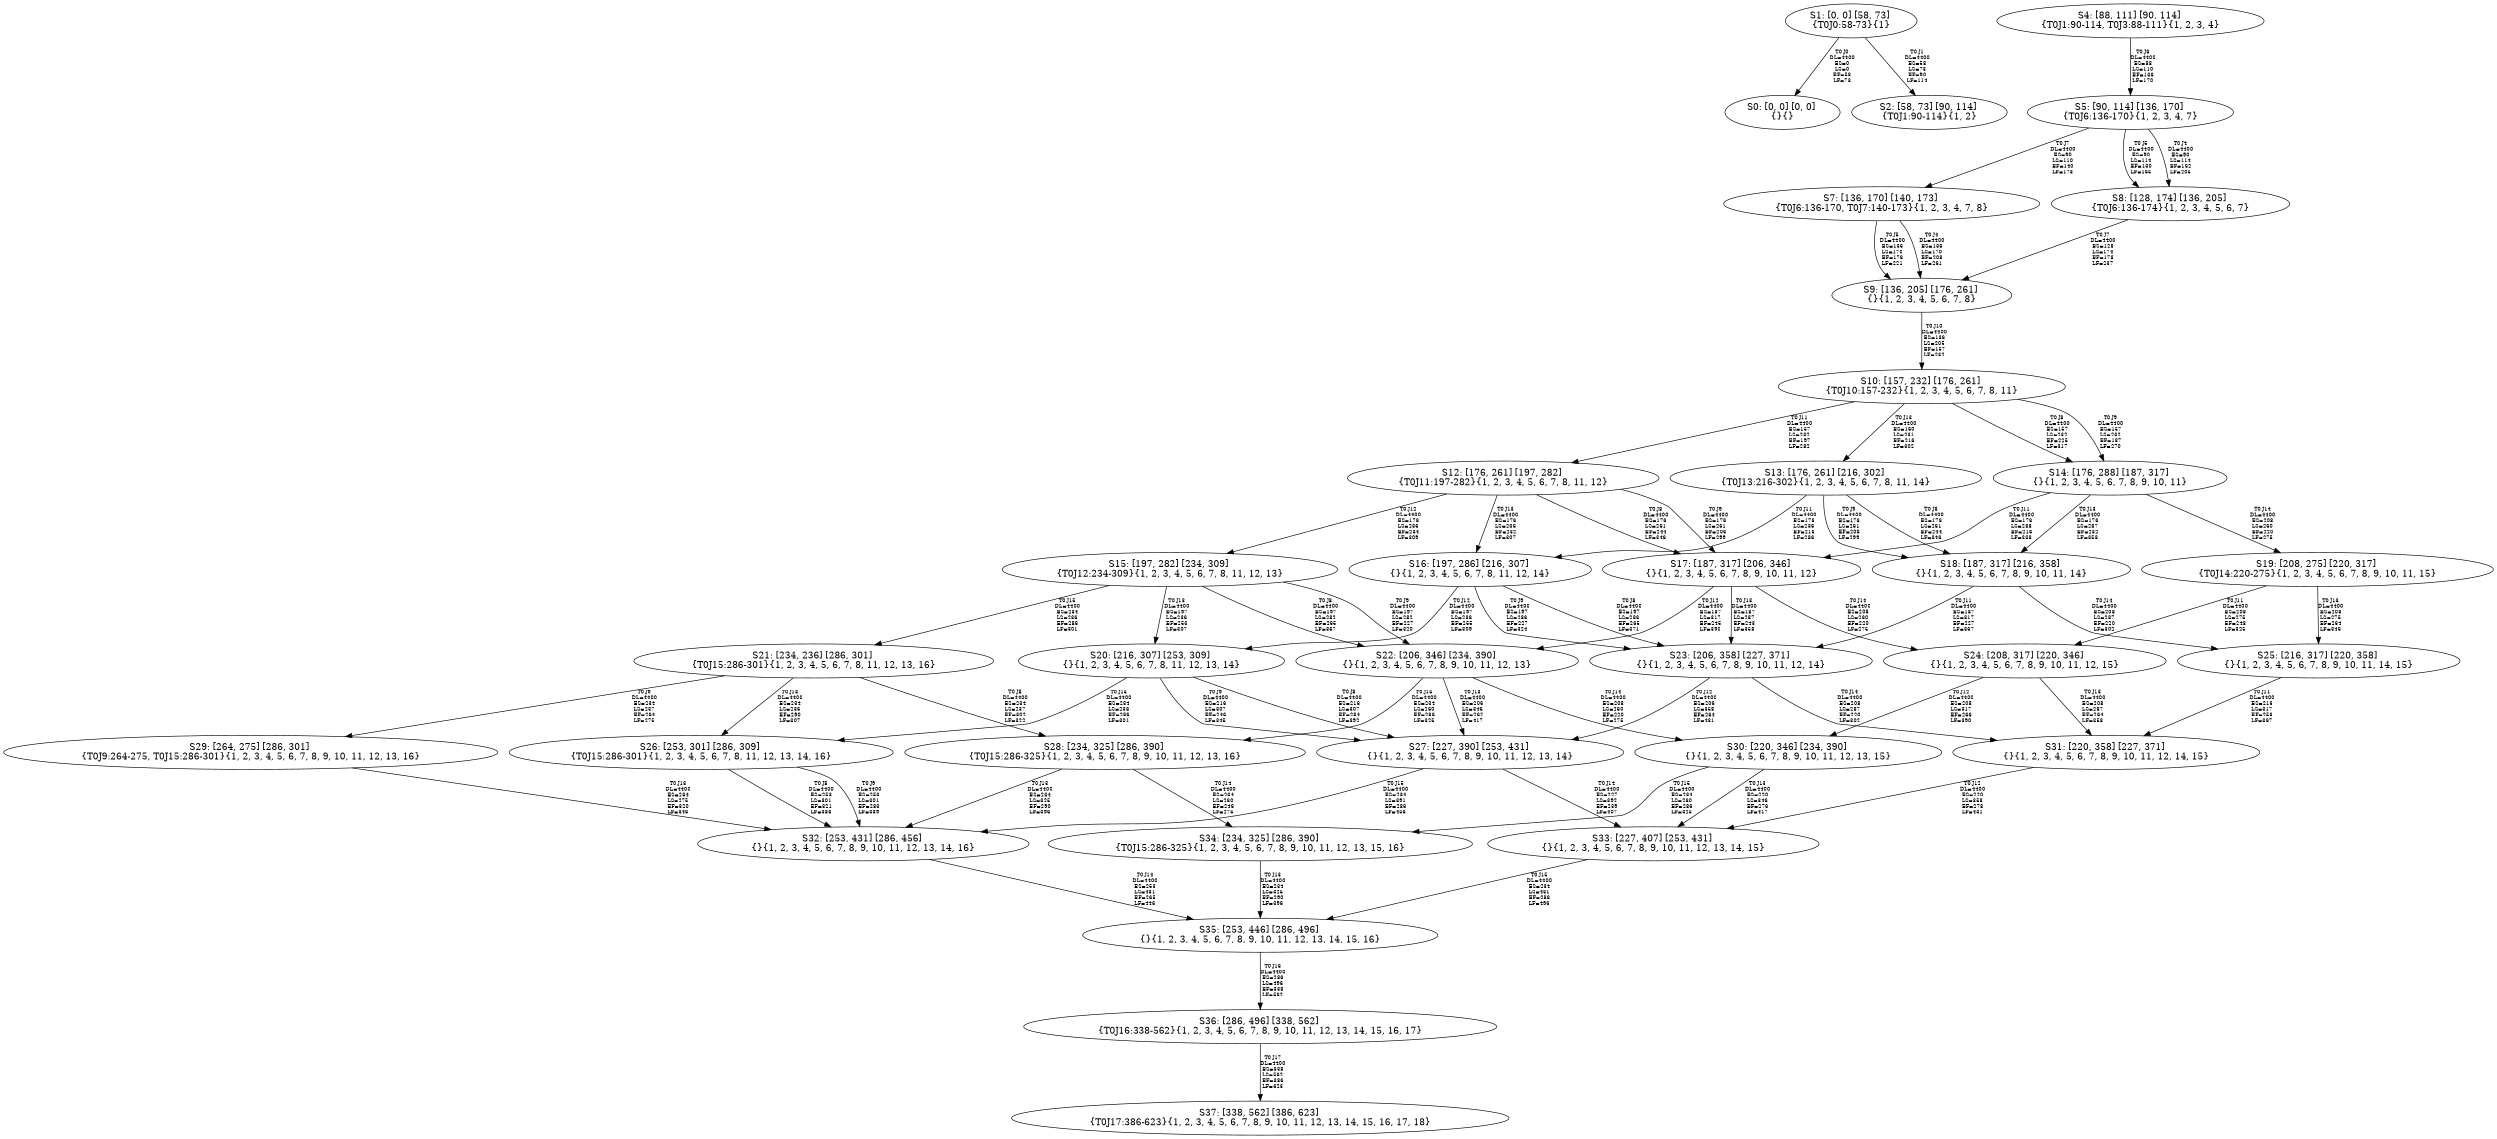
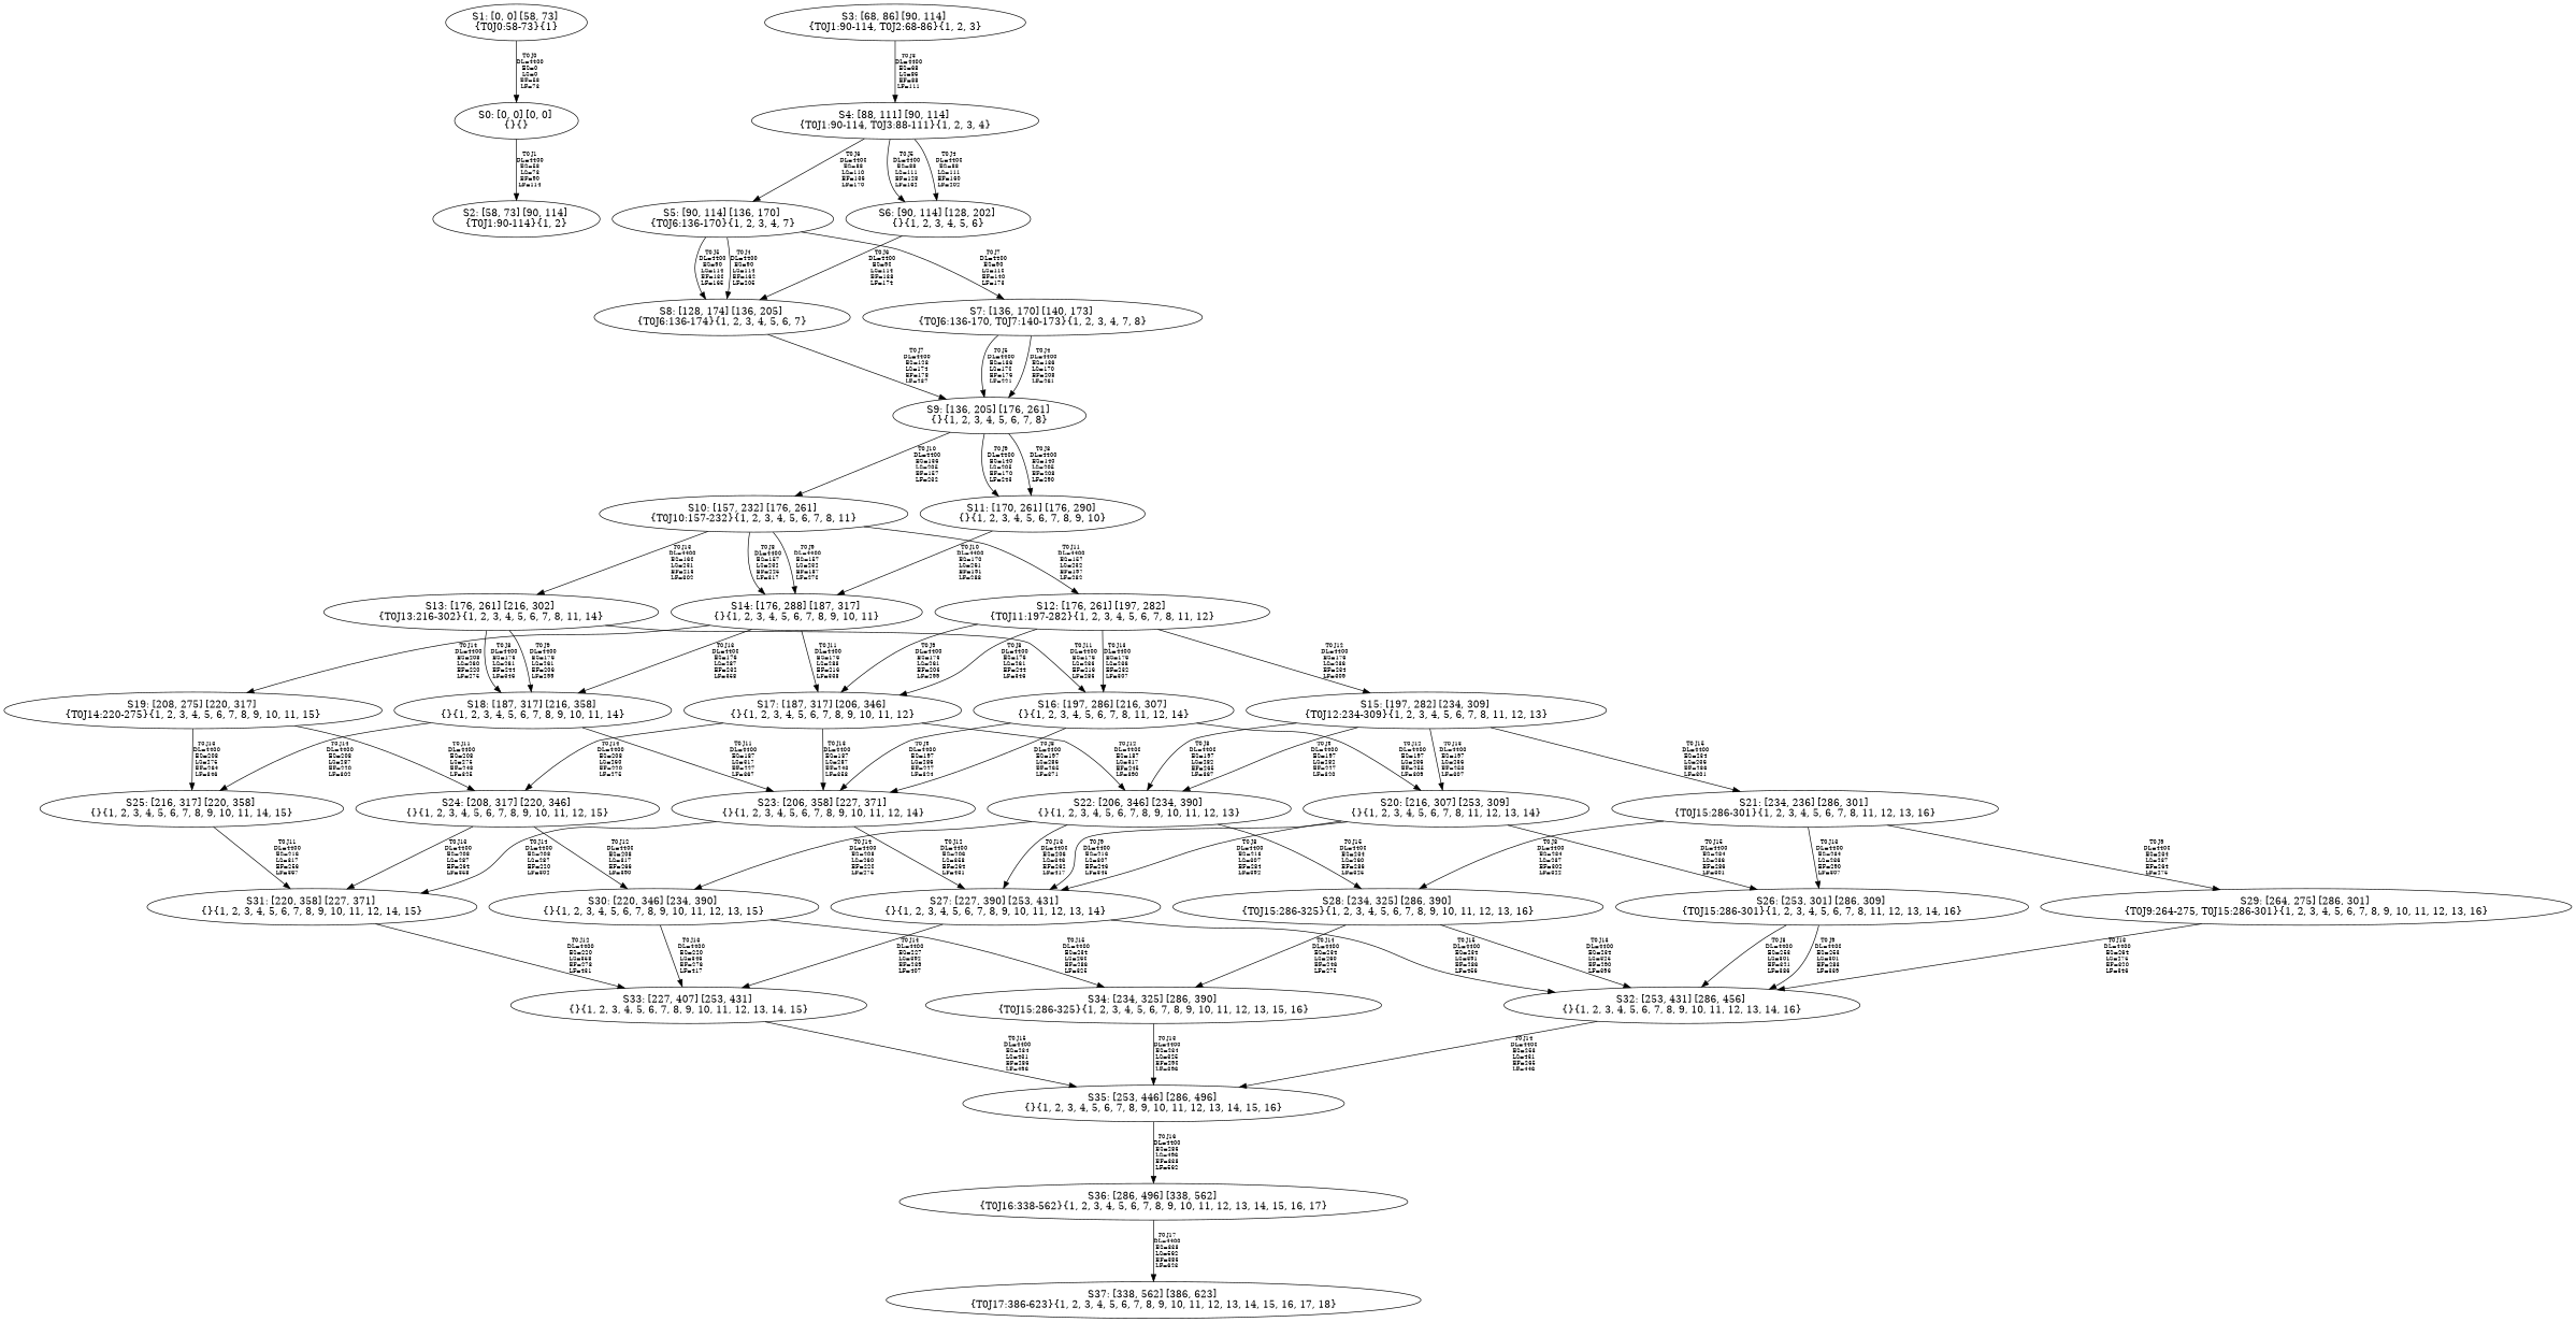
  digraph {
    edge [fontsize=8]
    n1 [label="S0: [0, 0] [0, 0] \n{}{}"]
    n2 [label="S1: [0, 0] [58, 73] \n{T0J0:58-73}{1}"]
    n3 [label="S2: [58, 73] [90, 114] \n{T0J1:90-114}{1, 2}"]
+   n4 [label="S3: [68, 86] [90, 114] \n{T0J1:90-114, T0J2:68-86}{1, 2, 3}"]
    n5 [label="S4: [88, 111] [90, 114] \n{T0J1:90-114, T0J3:88-111}{1, 2, 3, 4}"]
    n6 [label="S5: [90, 114] [136, 170] \n{T0J6:136-170}{1, 2, 3, 4, 7}"]
+   n7 [label="S6: [90, 114] [128, 202] \n{}{1, 2, 3, 4, 5, 6}"]
    n8 [label="S7: [136, 170] [140, 173] \n{T0J6:136-170, T0J7:140-173}{1, 2, 3, 4, 7, 8}"]
    n9 [label="S8: [128, 174] [136, 205] \n{T0J6:136-174}{1, 2, 3, 4, 5, 6, 7}"]
    n10 [label="S9: [136, 205] [176, 261] \n{}{1, 2, 3, 4, 5, 6, 7, 8}"]
    n11 [label="S10: [157, 232] [176, 261] \n{T0J10:157-232}{1, 2, 3, 4, 5, 6, 7, 8, 11}"]
+   n12 [label="S11: [170, 261] [176, 290] \n{}{1, 2, 3, 4, 5, 6, 7, 8, 9, 10}"]
    n13 [label="S12: [176, 261] [197, 282] \n{T0J11:197-282}{1, 2, 3, 4, 5, 6, 7, 8, 11, 12}"]
    n14 [label="S13: [176, 261] [216, 302] \n{T0J13:216-302}{1, 2, 3, 4, 5, 6, 7, 8, 11, 14}"]
    n15 [label="S14: [176, 288] [187, 317] \n{}{1, 2, 3, 4, 5, 6, 7, 8, 9, 10, 11}"]
    n16 [label="S15: [197, 282] [234, 309] \n{T0J12:234-309}{1, 2, 3, 4, 5, 6, 7, 8, 11, 12, 13}"]
    n17 [label="S16: [197, 286] [216, 307] \n{}{1, 2, 3, 4, 5, 6, 7, 8, 11, 12, 14}"]
    n18 [label="S17: [187, 317] [206, 346] \n{}{1, 2, 3, 4, 5, 6, 7, 8, 9, 10, 11, 12}"]
    n19 [label="S18: [187, 317] [216, 358] \n{}{1, 2, 3, 4, 5, 6, 7, 8, 9, 10, 11, 14}"]
    n20 [label="S19: [208, 275] [220, 317] \n{T0J14:220-275}{1, 2, 3, 4, 5, 6, 7, 8, 9, 10, 11, 15}"]
    n21 [label="S20: [216, 307] [253, 309] \n{}{1, 2, 3, 4, 5, 6, 7, 8, 11, 12, 13, 14}"]
    n22 [label="S21: [234, 236] [286, 301] \n{T0J15:286-301}{1, 2, 3, 4, 5, 6, 7, 8, 11, 12, 13, 16}"]
    n23 [label="S22: [206, 346] [234, 390] \n{}{1, 2, 3, 4, 5, 6, 7, 8, 9, 10, 11, 12, 13}"]
    n24 [label="S23: [206, 358] [227, 371] \n{}{1, 2, 3, 4, 5, 6, 7, 8, 9, 10, 11, 12, 14}"]
    n25 [label="S24: [208, 317] [220, 346] \n{}{1, 2, 3, 4, 5, 6, 7, 8, 9, 10, 11, 12, 15}"]
    n26 [label="S25: [216, 317] [220, 358] \n{}{1, 2, 3, 4, 5, 6, 7, 8, 9, 10, 11, 14, 15}"]
    n27 [label="S26: [253, 301] [286, 309] \n{T0J15:286-301}{1, 2, 3, 4, 5, 6, 7, 8, 11, 12, 13, 14, 16}"]
    n28 [label="S27: [227, 390] [253, 431] \n{}{1, 2, 3, 4, 5, 6, 7, 8, 9, 10, 11, 12, 13, 14}"]
    n29 [label="S28: [234, 325] [286, 390] \n{T0J15:286-325}{1, 2, 3, 4, 5, 6, 7, 8, 9, 10, 11, 12, 13, 16}"]
    n30 [label="S29: [264, 275] [286, 301] \n{T0J9:264-275, T0J15:286-301}{1, 2, 3, 4, 5, 6, 7, 8, 9, 10, 11, 12, 13, 16}"]
    n31 [label="S30: [220, 346] [234, 390] \n{}{1, 2, 3, 4, 5, 6, 7, 8, 9, 10, 11, 12, 13, 15}"]
    n32 [label="S31: [220, 358] [227, 371] \n{}{1, 2, 3, 4, 5, 6, 7, 8, 9, 10, 11, 12, 14, 15}"]
    n33 [label="S32: [253, 431] [286, 456] \n{}{1, 2, 3, 4, 5, 6, 7, 8, 9, 10, 11, 12, 13, 14, 16}"]
    n34 [label="S33: [227, 407] [253, 431] \n{}{1, 2, 3, 4, 5, 6, 7, 8, 9, 10, 11, 12, 13, 14, 15}"]
    n35 [label="S34: [234, 325] [286, 390] \n{T0J15:286-325}{1, 2, 3, 4, 5, 6, 7, 8, 9, 10, 11, 12, 13, 15, 16}"]
    n36 [label="S35: [253, 446] [286, 496] \n{}{1, 2, 3, 4, 5, 6, 7, 8, 9, 10, 11, 12, 13, 14, 15, 16}"]
    n37 [label="S36: [286, 496] [338, 562] \n{T0J16:338-562}{1, 2, 3, 4, 5, 6, 7, 8, 9, 10, 11, 12, 13, 14, 15, 16, 17}"]
    n38 [label="S37: [338, 562] [386, 623] \n{T0J17:386-623}{1, 2, 3, 4, 5, 6, 7, 8, 9, 10, 11, 12, 13, 14, 15, 16, 17, 18}"]
    n2 -> n1 [label="T0 J0\nDL=4400\nES=0\nLS=0\nEF=58\nLF=73"]
-   n2 -> n3 [label="T0 J1\nDL=4400\nES=58\nLS=73\nEF=90\nLF=114"]
+   n1 -> n3 [label="T0 J1\nDL=4400\nES=58\nLS=73\nEF=90\nLF=114"]
+   n4 -> n5 [label="T0 J3\nDL=4400\nES=68\nLS=86\nEF=88\nLF=111"]
    n5 -> n6 [label="T0 J6\nDL=4400\nES=88\nLS=110\nEF=136\nLF=170"]
+   n5 -> n7 [label="T0 J4\nDL=4400\nES=88\nLS=111\nEF=160\nLF=202"]
+   n5 -> n7 [label="T0 J5\nDL=4400\nES=88\nLS=111\nEF=128\nLF=162"]
    n6 -> n8 [label="T0 J7\nDL=4400\nES=90\nLS=110\nEF=140\nLF=173"]
    n6 -> n9 [label="T0 J4\nDL=4400\nES=90\nLS=114\nEF=162\nLF=205"]
    n6 -> n9 [label="T0 J5\nDL=4400\nES=90\nLS=114\nEF=130\nLF=165"]
+   n7 -> n9 [label="T0 J6\nDL=4400\nES=90\nLS=114\nEF=138\nLF=174"]
    n8 -> n10 [label="T0 J4\nDL=4400\nES=136\nLS=170\nEF=208\nLF=261"]
    n8 -> n10 [label="T0 J5\nDL=4400\nES=136\nLS=170\nEF=176\nLF=221"]
    n9 -> n10 [label="T0 J7\nDL=4400\nES=128\nLS=174\nEF=178\nLF=237"]
    n10 -> n11 [label="T0 J10\nDL=4400\nES=136\nLS=205\nEF=157\nLF=232"]
+   n10 -> n12 [label="T0 J8\nDL=4400\nES=140\nLS=205\nEF=208\nLF=290"]
+   n10 -> n12 [label="T0 J9\nDL=4400\nES=140\nLS=205\nEF=170\nLF=243"]
    n11 -> n13 [label="T0 J11\nDL=4400\nES=157\nLS=232\nEF=197\nLF=282"]
    n11 -> n14 [label="T0 J13\nDL=4400\nES=160\nLS=231\nEF=216\nLF=302"]
    n11 -> n15 [label="T0 J8\nDL=4400\nES=157\nLS=232\nEF=225\nLF=317"]
    n11 -> n15 [label="T0 J9\nDL=4400\nES=157\nLS=232\nEF=187\nLF=270"]
+   n12 -> n15 [label="T0 J10\nDL=4400\nES=170\nLS=261\nEF=191\nLF=288"]
    n13 -> n16 [label="T0 J12\nDL=4400\nES=176\nLS=236\nEF=234\nLF=309"]
    n13 -> n17 [label="T0 J13\nDL=4400\nES=176\nLS=236\nEF=232\nLF=307"]
    n13 -> n18 [label="T0 J8\nDL=4400\nES=176\nLS=261\nEF=244\nLF=346"]
    n13 -> n18 [label="T0 J9\nDL=4400\nES=176\nLS=261\nEF=206\nLF=299"]
    n14 -> n17 [label="T0 J11\nDL=4400\nES=176\nLS=236\nEF=216\nLF=286"]
    n14 -> n19 [label="T0 J8\nDL=4400\nES=176\nLS=261\nEF=244\nLF=346"]
    n14 -> n19 [label="T0 J9\nDL=4400\nES=176\nLS=261\nEF=206\nLF=299"]
    n15 -> n18 [label="T0 J11\nDL=4400\nES=176\nLS=288\nEF=216\nLF=338"]
    n15 -> n19 [label="T0 J13\nDL=4400\nES=176\nLS=287\nEF=232\nLF=358"]
    n15 -> n20 [label="T0 J14\nDL=4400\nES=208\nLS=260\nEF=220\nLF=275"]
    n16 -> n21 [label="T0 J13\nDL=4400\nES=197\nLS=236\nEF=253\nLF=307"]
    n16 -> n22 [label="T0 J15\nDL=4400\nES=234\nLS=236\nEF=286\nLF=301"]
    n16 -> n23 [label="T0 J8\nDL=4400\nES=197\nLS=282\nEF=265\nLF=367"]
    n16 -> n23 [label="T0 J9\nDL=4400\nES=197\nLS=282\nEF=227\nLF=320"]
    n17 -> n21 [label="T0 J12\nDL=4400\nES=197\nLS=236\nEF=255\nLF=309"]
    n17 -> n24 [label="T0 J8\nDL=4400\nES=197\nLS=286\nEF=265\nLF=371"]
    n17 -> n24 [label="T0 J9\nDL=4400\nES=197\nLS=286\nEF=227\nLF=324"]
    n18 -> n23 [label="T0 J12\nDL=4400\nES=187\nLS=317\nEF=245\nLF=390"]
    n18 -> n24 [label="T0 J13\nDL=4400\nES=187\nLS=287\nEF=243\nLF=358"]
    n18 -> n25 [label="T0 J14\nDL=4400\nES=208\nLS=260\nEF=220\nLF=275"]
    n19 -> n24 [label="T0 J11\nDL=4400\nES=187\nLS=317\nEF=227\nLF=367"]
    n19 -> n26 [label="T0 J14\nDL=4400\nES=208\nLS=287\nEF=220\nLF=302"]
    n20 -> n25 [label="T0 J11\nDL=4400\nES=208\nLS=275\nEF=248\nLF=325"]
    n20 -> n26 [label="T0 J13\nDL=4400\nES=208\nLS=275\nEF=264\nLF=346"]
    n21 -> n27 [label="T0 J15\nDL=4400\nES=234\nLS=236\nEF=286\nLF=301"]
    n21 -> n28 [label="T0 J8\nDL=4400\nES=216\nLS=307\nEF=284\nLF=392"]
    n21 -> n28 [label="T0 J9\nDL=4400\nES=216\nLS=307\nEF=246\nLF=345"]
    n22 -> n27 [label="T0 J13\nDL=4400\nES=234\nLS=236\nEF=290\nLF=307"]
    n22 -> n29 [label="T0 J8\nDL=4400\nES=234\nLS=237\nEF=302\nLF=322"]
    n22 -> n30 [label="T0 J9\nDL=4400\nES=234\nLS=237\nEF=264\nLF=275"]
    n23 -> n28 [label="T0 J13\nDL=4400\nES=206\nLS=346\nEF=262\nLF=417"]
    n23 -> n29 [label="T0 J15\nDL=4400\nES=234\nLS=260\nEF=286\nLF=325"]
    n23 -> n31 [label="T0 J14\nDL=4400\nES=208\nLS=260\nEF=220\nLF=275"]
    n24 -> n28 [label="T0 J12\nDL=4400\nES=206\nLS=358\nEF=264\nLF=431"]
    n24 -> n32 [label="T0 J14\nDL=4400\nES=208\nLS=287\nEF=220\nLF=302"]
    n25 -> n31 [label="T0 J12\nDL=4400\nES=208\nLS=317\nEF=266\nLF=390"]
    n25 -> n32 [label="T0 J13\nDL=4400\nES=208\nLS=287\nEF=264\nLF=358"]
    n26 -> n32 [label="T0 J11\nDL=4400\nES=216\nLS=317\nEF=256\nLF=367"]
    n27 -> n33 [label="T0 J8\nDL=4400\nES=253\nLS=301\nEF=321\nLF=386"]
    n27 -> n33 [label="T0 J9\nDL=4400\nES=253\nLS=301\nEF=283\nLF=339"]
    n28 -> n33 [label="T0 J15\nDL=4400\nES=234\nLS=391\nEF=286\nLF=456"]
    n28 -> n34 [label="T0 J14\nDL=4400\nES=227\nLS=392\nEF=239\nLF=407"]
    n29 -> n33 [label="T0 J13\nDL=4400\nES=234\nLS=325\nEF=290\nLF=396"]
    n29 -> n35 [label="T0 J14\nDL=4400\nES=234\nLS=260\nEF=246\nLF=275"]
    n30 -> n33 [label="T0 J13\nDL=4400\nES=264\nLS=275\nEF=320\nLF=346"]
    n31 -> n34 [label="T0 J13\nDL=4400\nES=220\nLS=346\nEF=276\nLF=417"]
    n31 -> n35 [label="T0 J15\nDL=4400\nES=234\nLS=260\nEF=286\nLF=325"]
    n32 -> n34 [label="T0 J12\nDL=4400\nES=220\nLS=358\nEF=278\nLF=431"]
    n33 -> n36 [label="T0 J14\nDL=4400\nES=253\nLS=431\nEF=265\nLF=446"]
    n34 -> n36 [label="T0 J15\nDL=4400\nES=234\nLS=431\nEF=286\nLF=496"]
    n35 -> n36 [label="T0 J13\nDL=4400\nES=234\nLS=325\nEF=290\nLF=396"]
    n36 -> n37 [label="T0 J16\nDL=4400\nES=286\nLS=496\nEF=338\nLF=562"]
    n37 -> n38 [label="T0 J17\nDL=4400\nES=338\nLS=562\nEF=386\nLF=623"]
  }
